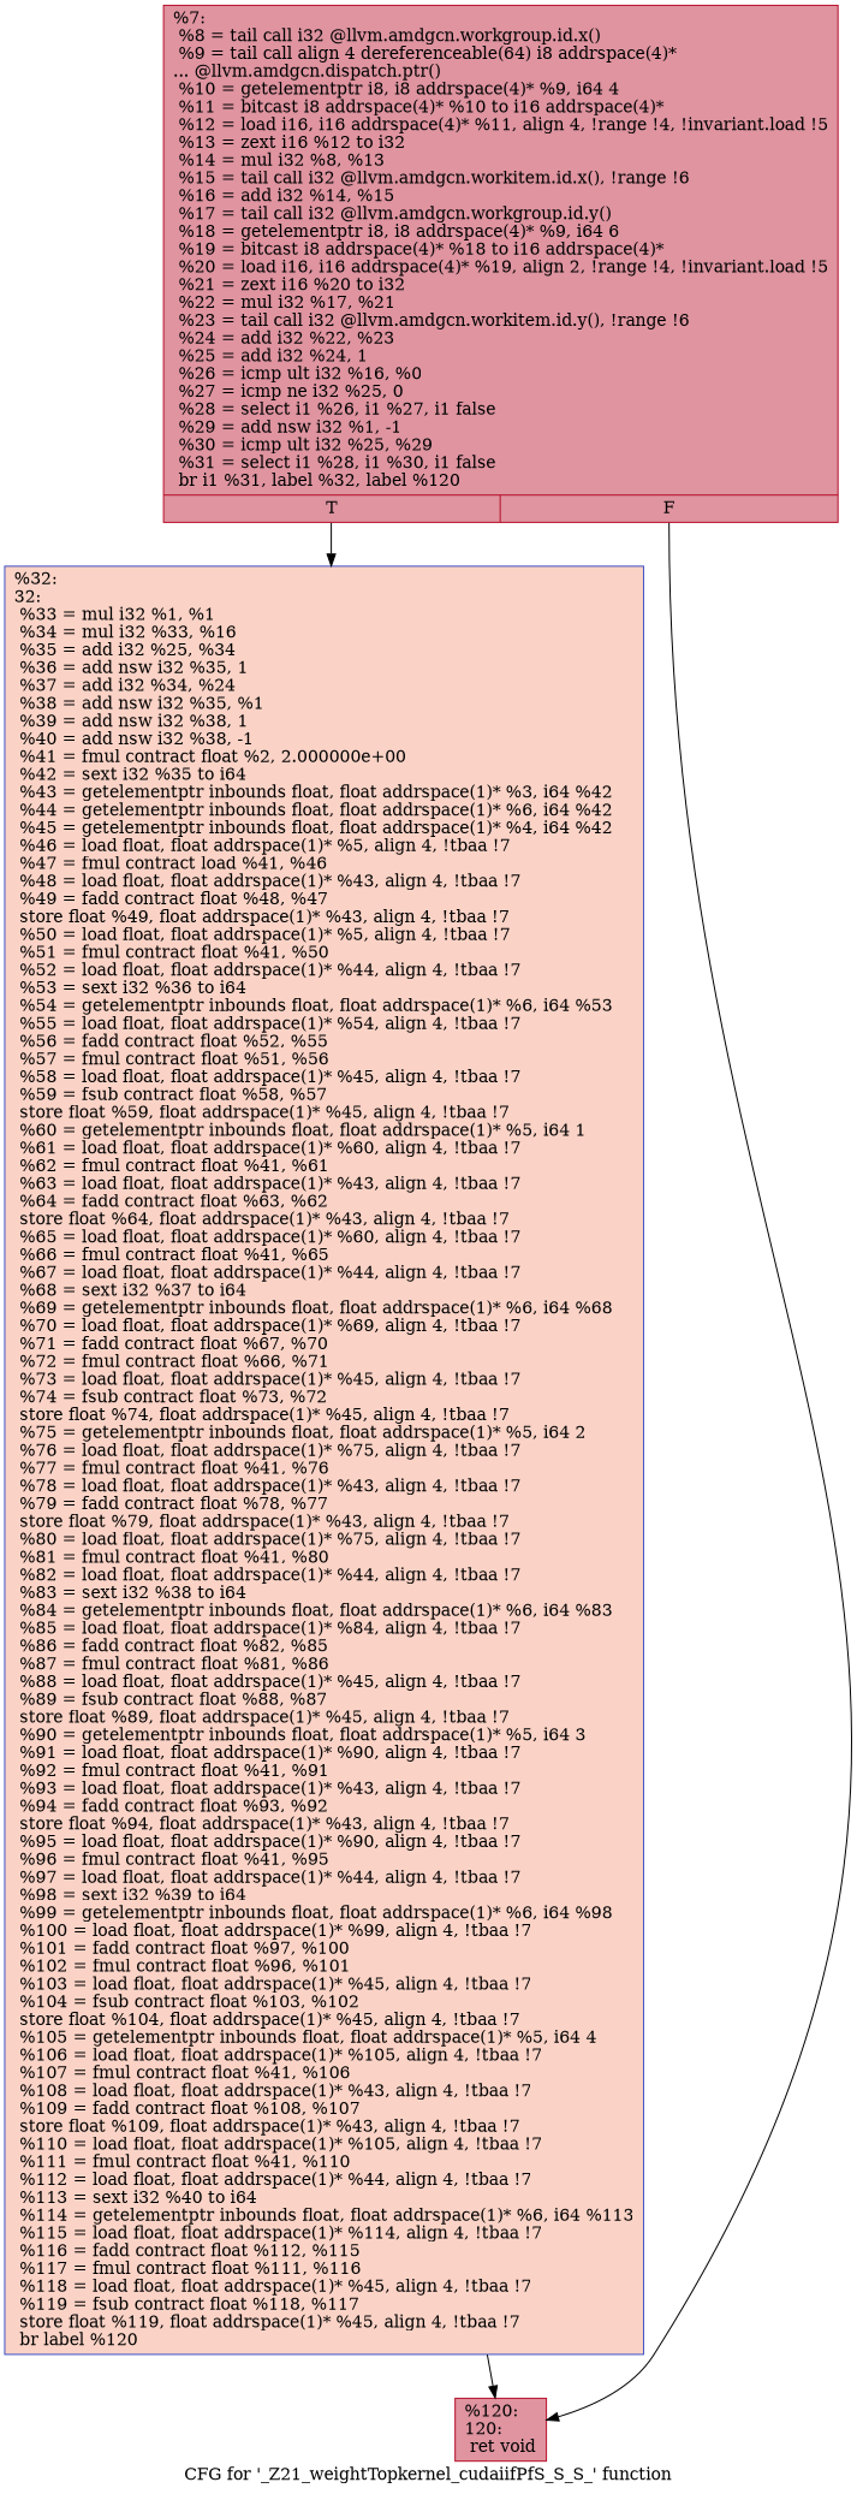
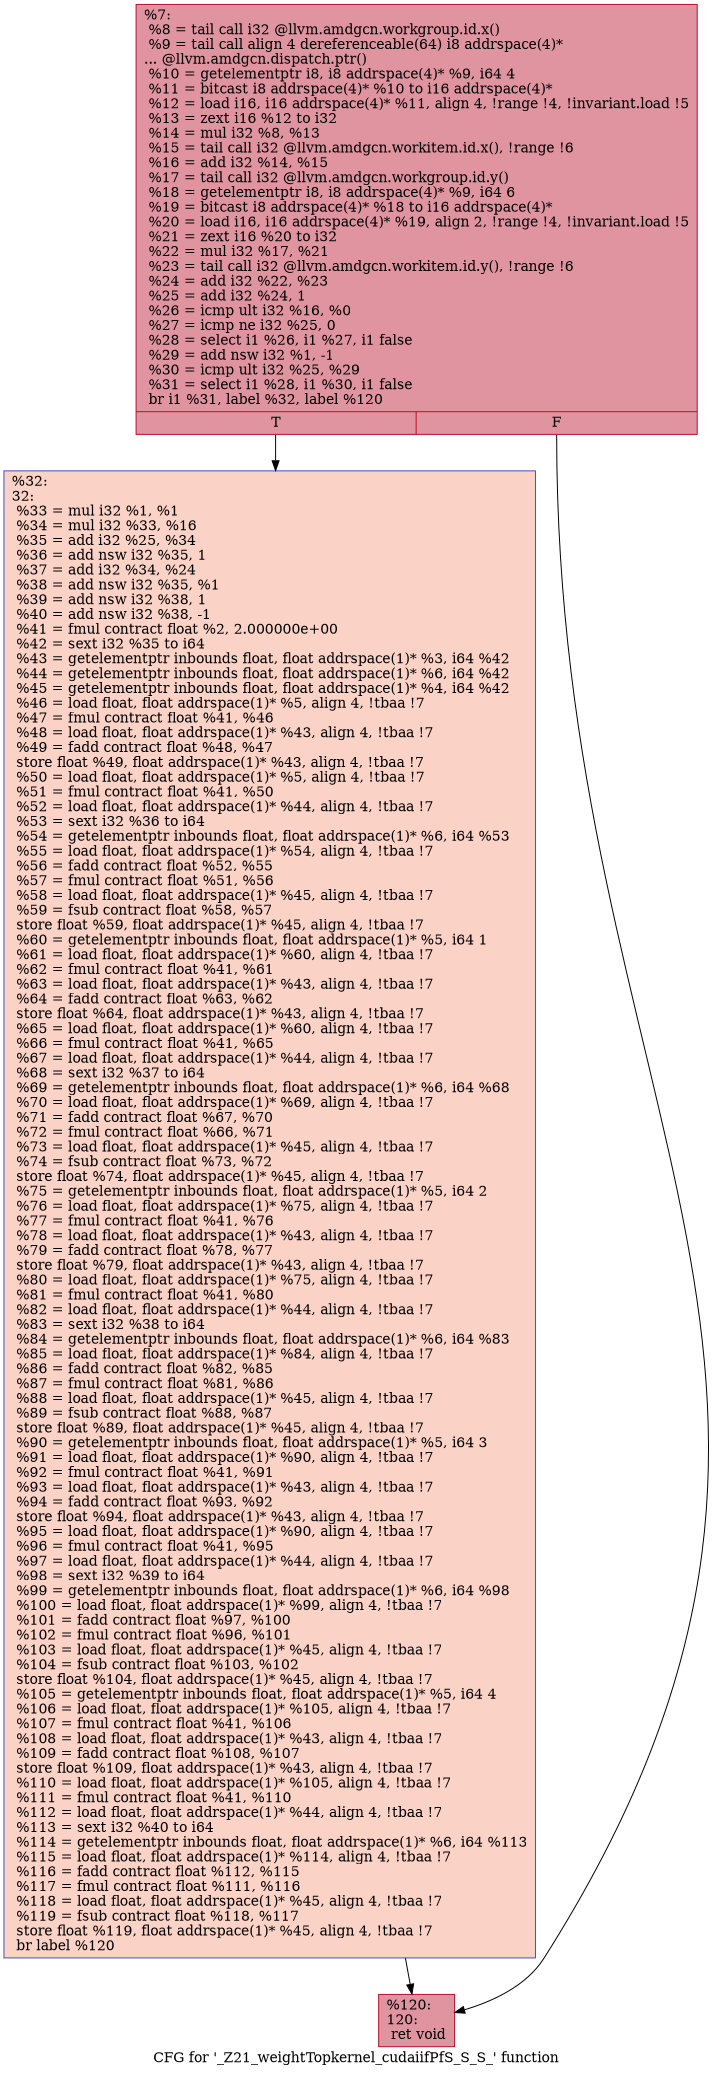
  digraph {
    label="CFG for '_Z21_weightTopkernel_cudaiifPfS_S_S_' function"
    node [color="#b70d28ff" fillcolor="#b70d2870" shape=record style=filled]
    n1 [label="{%7:\l  %8 = tail call i32 @llvm.amdgcn.workgroup.id.x()\l  %9 = tail call align 4 dereferenceable(64) i8 addrspace(4)*\l... @llvm.amdgcn.dispatch.ptr()\l  %10 = getelementptr i8, i8 addrspace(4)* %9, i64 4\l  %11 = bitcast i8 addrspace(4)* %10 to i16 addrspace(4)*\l  %12 = load i16, i16 addrspace(4)* %11, align 4, !range !4, !invariant.load !5\l  %13 = zext i16 %12 to i32\l  %14 = mul i32 %8, %13\l  %15 = tail call i32 @llvm.amdgcn.workitem.id.x(), !range !6\l  %16 = add i32 %14, %15\l  %17 = tail call i32 @llvm.amdgcn.workgroup.id.y()\l  %18 = getelementptr i8, i8 addrspace(4)* %9, i64 6\l  %19 = bitcast i8 addrspace(4)* %18 to i16 addrspace(4)*\l  %20 = load i16, i16 addrspace(4)* %19, align 2, !range !4, !invariant.load !5\l  %21 = zext i16 %20 to i32\l  %22 = mul i32 %17, %21\l  %23 = tail call i32 @llvm.amdgcn.workitem.id.y(), !range !6\l  %24 = add i32 %22, %23\l  %25 = add i32 %24, 1\l  %26 = icmp ult i32 %16, %0\l  %27 = icmp ne i32 %25, 0\l  %28 = select i1 %26, i1 %27, i1 false\l  %29 = add nsw i32 %1, -1\l  %30 = icmp ult i32 %25, %29\l  %31 = select i1 %28, i1 %30, i1 false\l  br i1 %31, label %32, label %120\l|{<s0>T|<s1>F}}"]
-   n2 [color="#3d50c3ff" fillcolor="#f59c7d70" label="{%32:\l32:                                               \l  %33 = mul i32 %1, %1\l  %34 = mul i32 %33, %16\l  %35 = add i32 %25, %34\l  %36 = add nsw i32 %35, 1\l  %37 = add i32 %34, %24\l  %38 = add nsw i32 %35, %1\l  %39 = add nsw i32 %38, 1\l  %40 = add nsw i32 %38, -1\l  %41 = fmul contract float %2, 2.000000e+00\l  %42 = sext i32 %35 to i64\l  %43 = getelementptr inbounds float, float addrspace(1)* %3, i64 %42\l  %44 = getelementptr inbounds float, float addrspace(1)* %6, i64 %42\l  %45 = getelementptr inbounds float, float addrspace(1)* %4, i64 %42\l  %46 = load float, float addrspace(1)* %5, align 4, !tbaa !7\l  %47 = fmul contract load %41, %46\l  %48 = load float, float addrspace(1)* %43, align 4, !tbaa !7\l  %49 = fadd contract float %48, %47\l  store float %49, float addrspace(1)* %43, align 4, !tbaa !7\l  %50 = load float, float addrspace(1)* %5, align 4, !tbaa !7\l  %51 = fmul contract float %41, %50\l  %52 = load float, float addrspace(1)* %44, align 4, !tbaa !7\l  %53 = sext i32 %36 to i64\l  %54 = getelementptr inbounds float, float addrspace(1)* %6, i64 %53\l  %55 = load float, float addrspace(1)* %54, align 4, !tbaa !7\l  %56 = fadd contract float %52, %55\l  %57 = fmul contract float %51, %56\l  %58 = load float, float addrspace(1)* %45, align 4, !tbaa !7\l  %59 = fsub contract float %58, %57\l  store float %59, float addrspace(1)* %45, align 4, !tbaa !7\l  %60 = getelementptr inbounds float, float addrspace(1)* %5, i64 1\l  %61 = load float, float addrspace(1)* %60, align 4, !tbaa !7\l  %62 = fmul contract float %41, %61\l  %63 = load float, float addrspace(1)* %43, align 4, !tbaa !7\l  %64 = fadd contract float %63, %62\l  store float %64, float addrspace(1)* %43, align 4, !tbaa !7\l  %65 = load float, float addrspace(1)* %60, align 4, !tbaa !7\l  %66 = fmul contract float %41, %65\l  %67 = load float, float addrspace(1)* %44, align 4, !tbaa !7\l  %68 = sext i32 %37 to i64\l  %69 = getelementptr inbounds float, float addrspace(1)* %6, i64 %68\l  %70 = load float, float addrspace(1)* %69, align 4, !tbaa !7\l  %71 = fadd contract float %67, %70\l  %72 = fmul contract float %66, %71\l  %73 = load float, float addrspace(1)* %45, align 4, !tbaa !7\l  %74 = fsub contract float %73, %72\l  store float %74, float addrspace(1)* %45, align 4, !tbaa !7\l  %75 = getelementptr inbounds float, float addrspace(1)* %5, i64 2\l  %76 = load float, float addrspace(1)* %75, align 4, !tbaa !7\l  %77 = fmul contract float %41, %76\l  %78 = load float, float addrspace(1)* %43, align 4, !tbaa !7\l  %79 = fadd contract float %78, %77\l  store float %79, float addrspace(1)* %43, align 4, !tbaa !7\l  %80 = load float, float addrspace(1)* %75, align 4, !tbaa !7\l  %81 = fmul contract float %41, %80\l  %82 = load float, float addrspace(1)* %44, align 4, !tbaa !7\l  %83 = sext i32 %38 to i64\l  %84 = getelementptr inbounds float, float addrspace(1)* %6, i64 %83\l  %85 = load float, float addrspace(1)* %84, align 4, !tbaa !7\l  %86 = fadd contract float %82, %85\l  %87 = fmul contract float %81, %86\l  %88 = load float, float addrspace(1)* %45, align 4, !tbaa !7\l  %89 = fsub contract float %88, %87\l  store float %89, float addrspace(1)* %45, align 4, !tbaa !7\l  %90 = getelementptr inbounds float, float addrspace(1)* %5, i64 3\l  %91 = load float, float addrspace(1)* %90, align 4, !tbaa !7\l  %92 = fmul contract float %41, %91\l  %93 = load float, float addrspace(1)* %43, align 4, !tbaa !7\l  %94 = fadd contract float %93, %92\l  store float %94, float addrspace(1)* %43, align 4, !tbaa !7\l  %95 = load float, float addrspace(1)* %90, align 4, !tbaa !7\l  %96 = fmul contract float %41, %95\l  %97 = load float, float addrspace(1)* %44, align 4, !tbaa !7\l  %98 = sext i32 %39 to i64\l  %99 = getelementptr inbounds float, float addrspace(1)* %6, i64 %98\l  %100 = load float, float addrspace(1)* %99, align 4, !tbaa !7\l  %101 = fadd contract float %97, %100\l  %102 = fmul contract float %96, %101\l  %103 = load float, float addrspace(1)* %45, align 4, !tbaa !7\l  %104 = fsub contract float %103, %102\l  store float %104, float addrspace(1)* %45, align 4, !tbaa !7\l  %105 = getelementptr inbounds float, float addrspace(1)* %5, i64 4\l  %106 = load float, float addrspace(1)* %105, align 4, !tbaa !7\l  %107 = fmul contract float %41, %106\l  %108 = load float, float addrspace(1)* %43, align 4, !tbaa !7\l  %109 = fadd contract float %108, %107\l  store float %109, float addrspace(1)* %43, align 4, !tbaa !7\l  %110 = load float, float addrspace(1)* %105, align 4, !tbaa !7\l  %111 = fmul contract float %41, %110\l  %112 = load float, float addrspace(1)* %44, align 4, !tbaa !7\l  %113 = sext i32 %40 to i64\l  %114 = getelementptr inbounds float, float addrspace(1)* %6, i64 %113\l  %115 = load float, float addrspace(1)* %114, align 4, !tbaa !7\l  %116 = fadd contract float %112, %115\l  %117 = fmul contract float %111, %116\l  %118 = load float, float addrspace(1)* %45, align 4, !tbaa !7\l  %119 = fsub contract float %118, %117\l  store float %119, float addrspace(1)* %45, align 4, !tbaa !7\l  br label %120\l}"]
+   n2 [color="#3d50c3ff" fillcolor="#f59c7d70" label="{%32:\l32:                                               \l  %33 = mul i32 %1, %1\l  %34 = mul i32 %33, %16\l  %35 = add i32 %25, %34\l  %36 = add nsw i32 %35, 1\l  %37 = add i32 %34, %24\l  %38 = add nsw i32 %35, %1\l  %39 = add nsw i32 %38, 1\l  %40 = add nsw i32 %38, -1\l  %41 = fmul contract float %2, 2.000000e+00\l  %42 = sext i32 %35 to i64\l  %43 = getelementptr inbounds float, float addrspace(1)* %3, i64 %42\l  %44 = getelementptr inbounds float, float addrspace(1)* %6, i64 %42\l  %45 = getelementptr inbounds float, float addrspace(1)* %4, i64 %42\l  %46 = load float, float addrspace(1)* %5, align 4, !tbaa !7\l  %47 = fmul contract float %41, %46\l  %48 = load float, float addrspace(1)* %43, align 4, !tbaa !7\l  %49 = fadd contract float %48, %47\l  store float %49, float addrspace(1)* %43, align 4, !tbaa !7\l  %50 = load float, float addrspace(1)* %5, align 4, !tbaa !7\l  %51 = fmul contract float %41, %50\l  %52 = load float, float addrspace(1)* %44, align 4, !tbaa !7\l  %53 = sext i32 %36 to i64\l  %54 = getelementptr inbounds float, float addrspace(1)* %6, i64 %53\l  %55 = load float, float addrspace(1)* %54, align 4, !tbaa !7\l  %56 = fadd contract float %52, %55\l  %57 = fmul contract float %51, %56\l  %58 = load float, float addrspace(1)* %45, align 4, !tbaa !7\l  %59 = fsub contract float %58, %57\l  store float %59, float addrspace(1)* %45, align 4, !tbaa !7\l  %60 = getelementptr inbounds float, float addrspace(1)* %5, i64 1\l  %61 = load float, float addrspace(1)* %60, align 4, !tbaa !7\l  %62 = fmul contract float %41, %61\l  %63 = load float, float addrspace(1)* %43, align 4, !tbaa !7\l  %64 = fadd contract float %63, %62\l  store float %64, float addrspace(1)* %43, align 4, !tbaa !7\l  %65 = load float, float addrspace(1)* %60, align 4, !tbaa !7\l  %66 = fmul contract float %41, %65\l  %67 = load float, float addrspace(1)* %44, align 4, !tbaa !7\l  %68 = sext i32 %37 to i64\l  %69 = getelementptr inbounds float, float addrspace(1)* %6, i64 %68\l  %70 = load float, float addrspace(1)* %69, align 4, !tbaa !7\l  %71 = fadd contract float %67, %70\l  %72 = fmul contract float %66, %71\l  %73 = load float, float addrspace(1)* %45, align 4, !tbaa !7\l  %74 = fsub contract float %73, %72\l  store float %74, float addrspace(1)* %45, align 4, !tbaa !7\l  %75 = getelementptr inbounds float, float addrspace(1)* %5, i64 2\l  %76 = load float, float addrspace(1)* %75, align 4, !tbaa !7\l  %77 = fmul contract float %41, %76\l  %78 = load float, float addrspace(1)* %43, align 4, !tbaa !7\l  %79 = fadd contract float %78, %77\l  store float %79, float addrspace(1)* %43, align 4, !tbaa !7\l  %80 = load float, float addrspace(1)* %75, align 4, !tbaa !7\l  %81 = fmul contract float %41, %80\l  %82 = load float, float addrspace(1)* %44, align 4, !tbaa !7\l  %83 = sext i32 %38 to i64\l  %84 = getelementptr inbounds float, float addrspace(1)* %6, i64 %83\l  %85 = load float, float addrspace(1)* %84, align 4, !tbaa !7\l  %86 = fadd contract float %82, %85\l  %87 = fmul contract float %81, %86\l  %88 = load float, float addrspace(1)* %45, align 4, !tbaa !7\l  %89 = fsub contract float %88, %87\l  store float %89, float addrspace(1)* %45, align 4, !tbaa !7\l  %90 = getelementptr inbounds float, float addrspace(1)* %5, i64 3\l  %91 = load float, float addrspace(1)* %90, align 4, !tbaa !7\l  %92 = fmul contract float %41, %91\l  %93 = load float, float addrspace(1)* %43, align 4, !tbaa !7\l  %94 = fadd contract float %93, %92\l  store float %94, float addrspace(1)* %43, align 4, !tbaa !7\l  %95 = load float, float addrspace(1)* %90, align 4, !tbaa !7\l  %96 = fmul contract float %41, %95\l  %97 = load float, float addrspace(1)* %44, align 4, !tbaa !7\l  %98 = sext i32 %39 to i64\l  %99 = getelementptr inbounds float, float addrspace(1)* %6, i64 %98\l  %100 = load float, float addrspace(1)* %99, align 4, !tbaa !7\l  %101 = fadd contract float %97, %100\l  %102 = fmul contract float %96, %101\l  %103 = load float, float addrspace(1)* %45, align 4, !tbaa !7\l  %104 = fsub contract float %103, %102\l  store float %104, float addrspace(1)* %45, align 4, !tbaa !7\l  %105 = getelementptr inbounds float, float addrspace(1)* %5, i64 4\l  %106 = load float, float addrspace(1)* %105, align 4, !tbaa !7\l  %107 = fmul contract float %41, %106\l  %108 = load float, float addrspace(1)* %43, align 4, !tbaa !7\l  %109 = fadd contract float %108, %107\l  store float %109, float addrspace(1)* %43, align 4, !tbaa !7\l  %110 = load float, float addrspace(1)* %105, align 4, !tbaa !7\l  %111 = fmul contract float %41, %110\l  %112 = load float, float addrspace(1)* %44, align 4, !tbaa !7\l  %113 = sext i32 %40 to i64\l  %114 = getelementptr inbounds float, float addrspace(1)* %6, i64 %113\l  %115 = load float, float addrspace(1)* %114, align 4, !tbaa !7\l  %116 = fadd contract float %112, %115\l  %117 = fmul contract float %111, %116\l  %118 = load float, float addrspace(1)* %45, align 4, !tbaa !7\l  %119 = fsub contract float %118, %117\l  store float %119, float addrspace(1)* %45, align 4, !tbaa !7\l  br label %120\l}"]
    n3 [label="{%120:\l120:                                              \l  ret void\l}"]
    n1 -> n2 [tailport=s0]
    n1 -> n3 [tailport=s1]
    n2 -> n3
  }
